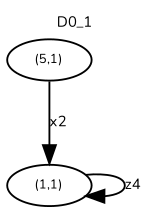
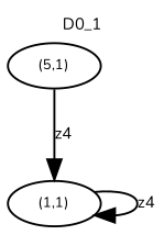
  digraph {
    fontsize=8
    label=D0_1
    labelloc=t
    fontname=Nunito
    node [fontsize=7 fontname=Nunito]
    edge [fontsize=8 fontname=Nunito]
    n1 [height=.01 label="(1,1)" width=.01]
    n2 [height=.01 label="(5,1)" width=.01]
    n1 -> n1 [label=z4]
-   n2 -> n1 [label=x2]
+   n2 -> n1 [label=z4]
  }
